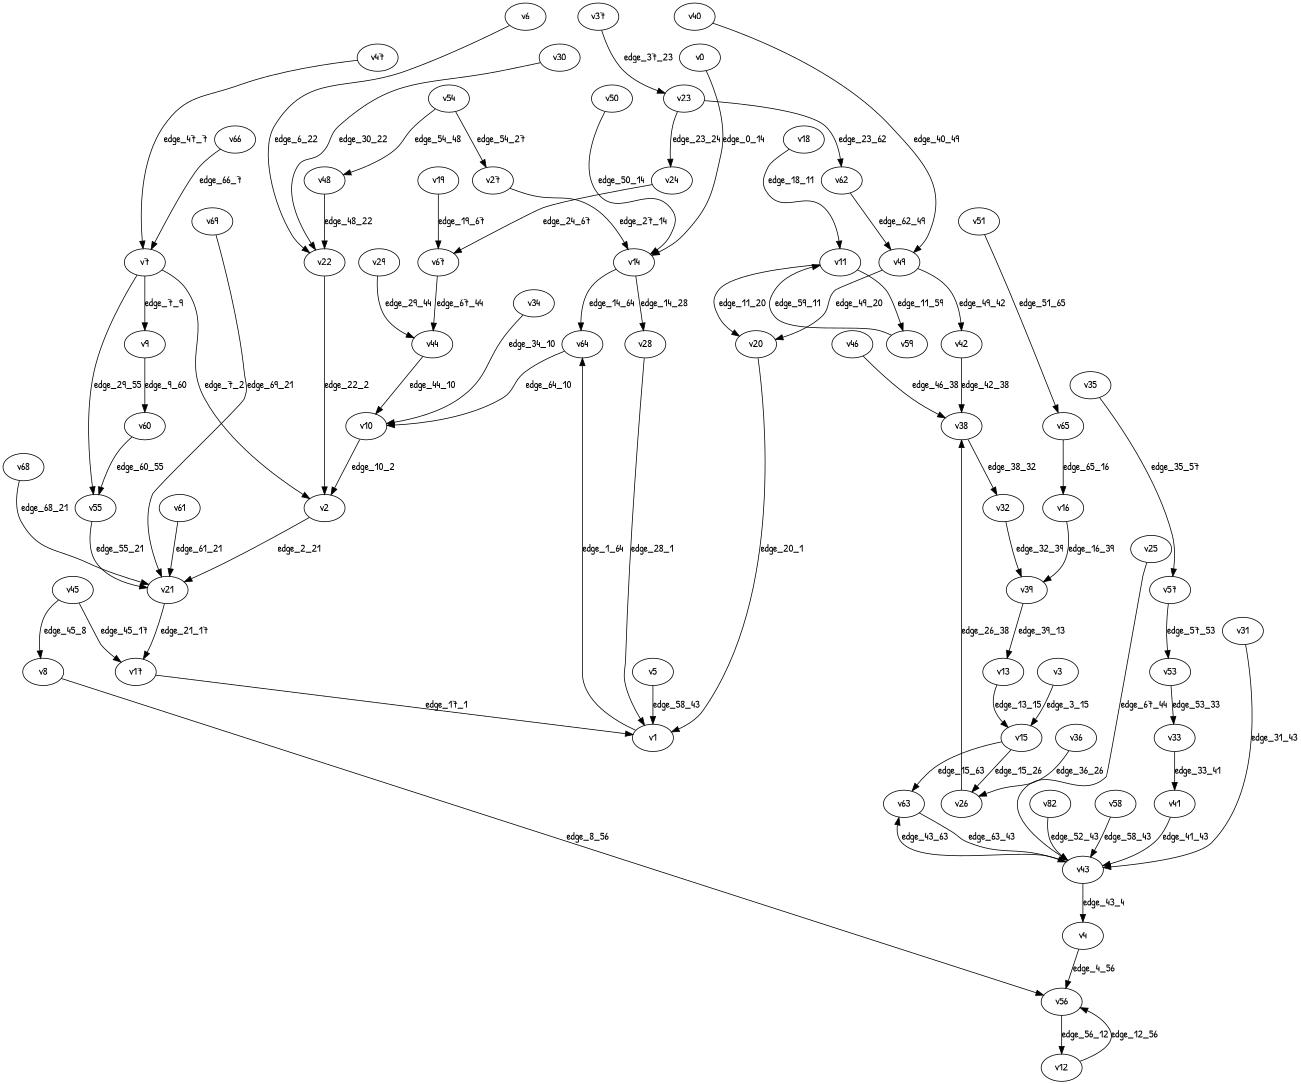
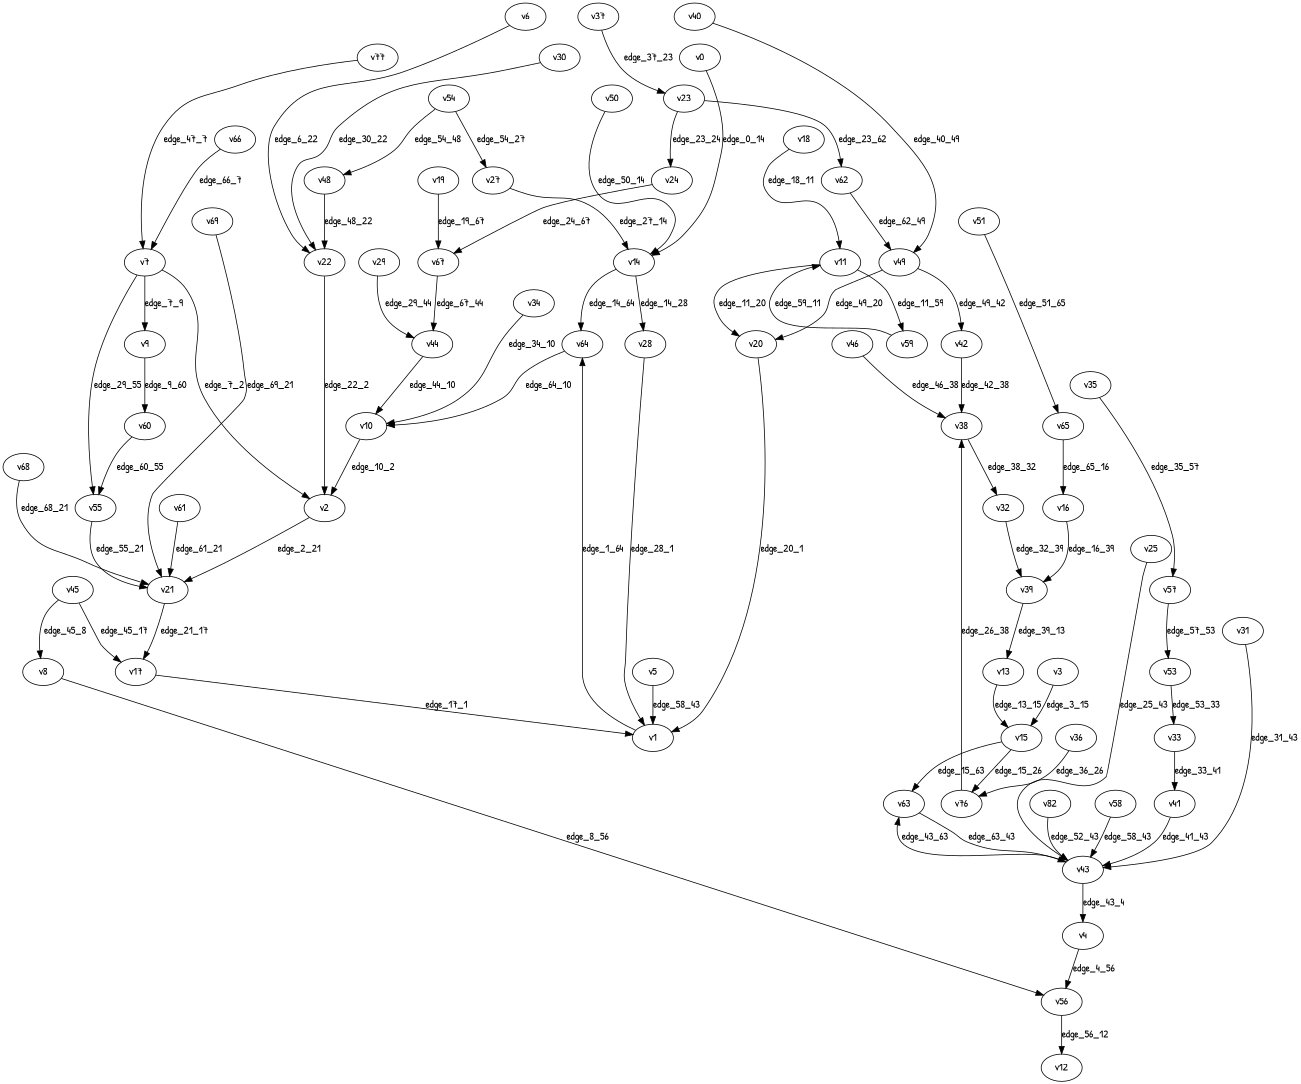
  digraph {
    fontname="Patrick Hand"
    node [fontname="Patrick Hand" player=1]
    edge [fontname="Patrick Hand"]
    v0 [player=0]
    v14 [player=-1]
    v64 [player=0]
    v28
    v1 [player=-1]
    v10 [player=-1]
    v21 [player=-1]
    v2
    v17
    v15 [player=-1]
    v3
-   v26 [player=0]
+   v26 [player=0 label=v76]
    v63 [player=0]
    v56 [player=-1]
    v4
    v12
    v5 [player=0]
    v22 [player=-1]
    v6
    v7 [player=-1]
    v9 [player=0]
    v55
    v60 [player=-1]
    v8
    v11 [player=-1]
    v20 [player=0]
    v59
    v13 [player=0]
    v38 [player=-1]
    v43 [player=-1]
    v16 [player=0]
    v39 [player=-1]
    v18
    v19 [player=0]
    v67 [player=-1]
    v44
    v23 [player=-1]
    v24 [player=0]
    v62
    v49 [player=-1]
    v25 [player=0]
    v32
    v27 [player=0]
    v29 [player=-1]
    v30
    v31 [player=0]
    v33 [player=-1]
    v41 [player=0]
    v34 [player=0]
    v57 [player=-1]
    v35
    v53 [player=0]
    v36 [player=-1]
    v37
    v40
    v42
    v45 [player=-1]
    v46
-   v47
+   v47 [label=v77]
    v48 [player=0]
    v50 [player=0]
    v51 [player=0]
    v65 [player=-1]
    n64 [label=v82]
    v54 [player=-1]
    v58
    v61 [player=0]
    v66
    v68 [player=0]
    v69 [player=0]
    v0 -> v14 [discount=0.378382 label=edge_0_14 weight=-0.372591]
    v14 -> v64 [label=edge_14_64 probability=0.426089]
    v14 -> v28 [label=edge_14_28 probability=0.573911]
    v64 -> v10 [discount=0.653242 label=edge_64_10 weight=-9.774732]
    v28 -> v1 [discount=0.818977 label=edge_28_1 weight=-9.276544]
    v1 -> v64 [label=edge_1_64 probability=1.000000]
    v10 -> v2 [label=edge_10_2 probability=1.000000]
    v21 -> v17 [label=edge_21_17 probability=1.000000]
    v2 -> v21 [discount=0.514907 label=edge_2_21 weight=-5.120121]
    v17 -> v1 [discount=0.544254 label=edge_17_1 weight=-0.981288]
    v15 -> v26 [label=edge_15_26 probability=0.610965]
    v15 -> v63 [label=edge_15_63 probability=0.389035]
    v3 -> v15 [discount=0.342110 label=edge_3_15 weight=3.226237]
    v26 -> v38 [discount=0.498454 label=edge_26_38 weight=7.404403]
    v63 -> v43 [discount=0.350110 label=edge_63_43 weight=-9.191131]
    v56 -> v12 [label=edge_56_12 probability=1.000000]
    v4 -> v56 [discount=0.319489 label=edge_4_56 weight=-7.485520]
-   v12 -> v56 [discount=0.436682 label=edge_12_56 weight=-2.555887]
    v5 -> v1 [discount=0.668017 label=edge_58_43 weight=7.004199]
    v22 -> v2 [label=edge_22_2 probability=1.000000]
    v6 -> v22 [discount=0.569273 label=edge_6_22 weight=-1.148206]
    v7 -> v2 [label=edge_7_2 probability=0.362851]
    v7 -> v9 [label=edge_7_9 probability=0.637149]
    v7 -> v55 [label=edge_29_55 probability=0.674715]
    v9 -> v60 [discount=0.381112 label=edge_9_60 weight=7.165996]
    v55 -> v21 [discount=0.664230 label=edge_55_21 weight=1.835754]
    v60 -> v55 [label=edge_60_55 probability=1.000000]
    v8 -> v56 [discount=0.857378 label=edge_8_56 weight=-2.024876]
    v11 -> v20 [label=edge_11_20 probability=0.532989]
    v11 -> v59 [label=edge_11_59 probability=0.467011]
    v20 -> v1 [discount=0.582625 label=edge_20_1 weight=-1.284227]
    v59 -> v11 [discount=0.171526 label=edge_59_11 weight=-6.324449]
    v13 -> v15 [discount=0.400667 label=edge_13_15 weight=-2.173896]
    v38 -> v32 [label=edge_38_32 probability=1.000000]
    v43 -> v63 [label=edge_43_63 probability=0.624676]
    v43 -> v4 [label=edge_43_4 probability=0.375324]
    v16 -> v39 [discount=0.244880 label=edge_16_39 weight=-7.936208]
    v39 -> v13 [label=edge_39_13 probability=1.000000]
    v18 -> v11 [discount=0.280323 label=edge_18_11 weight=0.850934]
    v19 -> v67 [discount=0.672465 label=edge_19_67 weight=9.718737]
    v67 -> v44 [label=edge_67_44 probability=1.000000]
    v44 -> v10 [discount=0.861119 label=edge_44_10 weight=-7.241830]
    v23 -> v24 [label=edge_23_24 probability=0.443185]
    v23 -> v62 [label=edge_23_62 probability=0.556815]
    v24 -> v67 [discount=0.181034 label=edge_24_67 weight=-7.345091]
    v62 -> v49 [discount=0.172711 label=edge_62_49 weight=0.597993]
    v49 -> v20 [label=edge_49_20 probability=0.367240]
    v49 -> v42 [label=edge_49_42 probability=0.632760]
-   v25 -> v43 [discount=0.437444 label=edge_67_44 weight=-8.094064]
+   v25 -> v43 [discount=0.437444 label=edge_25_43 weight=-8.094064]
    v32 -> v39 [discount=0.582769 label=edge_32_39 weight=0.197652]
    v27 -> v14 [discount=0.885211 label=edge_27_14 weight=-1.499933]
    v29 -> v44 [label=edge_29_44 probability=0.325285]
    v30 -> v22 [discount=0.237528 label=edge_30_22 weight=-1.230564]
    v31 -> v43 [discount=0.312942 label=edge_31_43 weight=0.056808]
    v33 -> v41 [label=edge_33_41 probability=1.000000]
    v41 -> v43 [discount=0.889287 label=edge_41_43 weight=-2.449924]
    v34 -> v10 [discount=0.774188 label=edge_34_10 weight=-8.593158]
    v57 -> v53 [label=edge_57_53 probability=1.000000]
    v35 -> v57 [discount=0.890447 label=edge_35_57 weight=-9.879782]
    v53 -> v33 [discount=0.376283 label=edge_53_33 weight=-3.633710]
    v36 -> v26 [label=edge_36_26 probability=1.000000]
    v37 -> v23 [discount=0.423221 label=edge_37_23 weight=-3.023054]
    v40 -> v49 [discount=0.700785 label=edge_40_49 weight=-2.202055]
    v42 -> v38 [discount=0.813446 label=edge_42_38 weight=9.105753]
    v45 -> v17 [label=edge_45_17 probability=0.431000]
    v45 -> v8 [label=edge_45_8 probability=0.569000]
    v46 -> v38 [discount=0.560402 label=edge_46_38 weight=7.458543]
    v47 -> v7 [discount=0.341616 label=edge_47_7 weight=-5.956567]
    v48 -> v22 [discount=0.898566 label=edge_48_22 weight=8.846741]
    v50 -> v14 [discount=0.313094 label=edge_50_14 weight=-5.040224]
    v51 -> v65 [discount=0.841319 label=edge_51_65 weight=0.792644]
    v65 -> v16 [label=edge_65_16 probability=1.000000]
    n64 -> v43 [discount=0.190933 label=edge_52_43 weight=1.719475]
    v54 -> v27 [label=edge_54_27 probability=0.335564]
    v54 -> v48 [label=edge_54_48 probability=0.664436]
    v58 -> v43 [discount=0.328677 label=edge_58_43 weight=2.256398]
    v61 -> v21 [discount=0.885093 label=edge_61_21 weight=1.897367]
    v66 -> v7 [discount=0.259262 label=edge_66_7 weight=-8.511432]
    v68 -> v21 [discount=0.555690 label=edge_68_21 weight=-8.124677]
    v69 -> v21 [discount=0.784561 label=edge_69_21 weight=-1.009743]
  }
